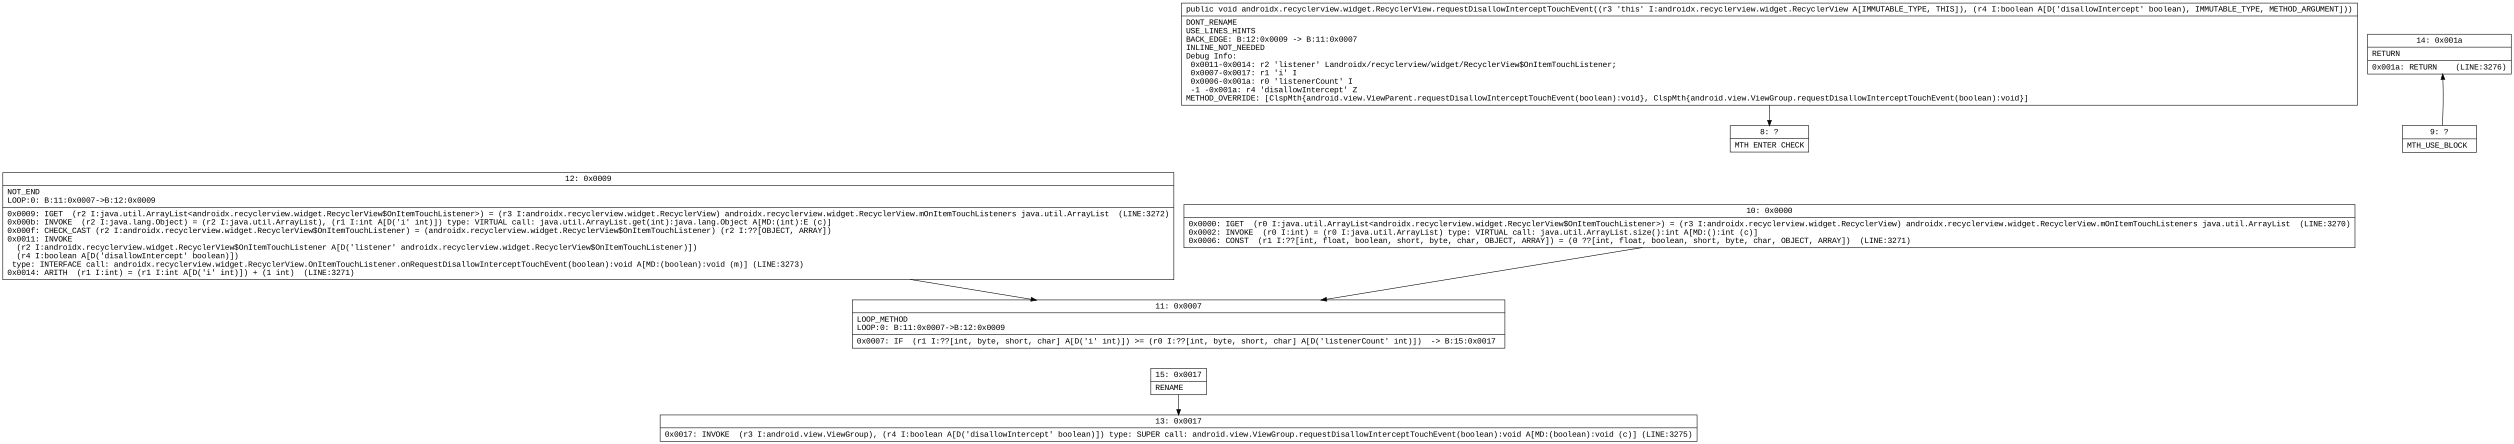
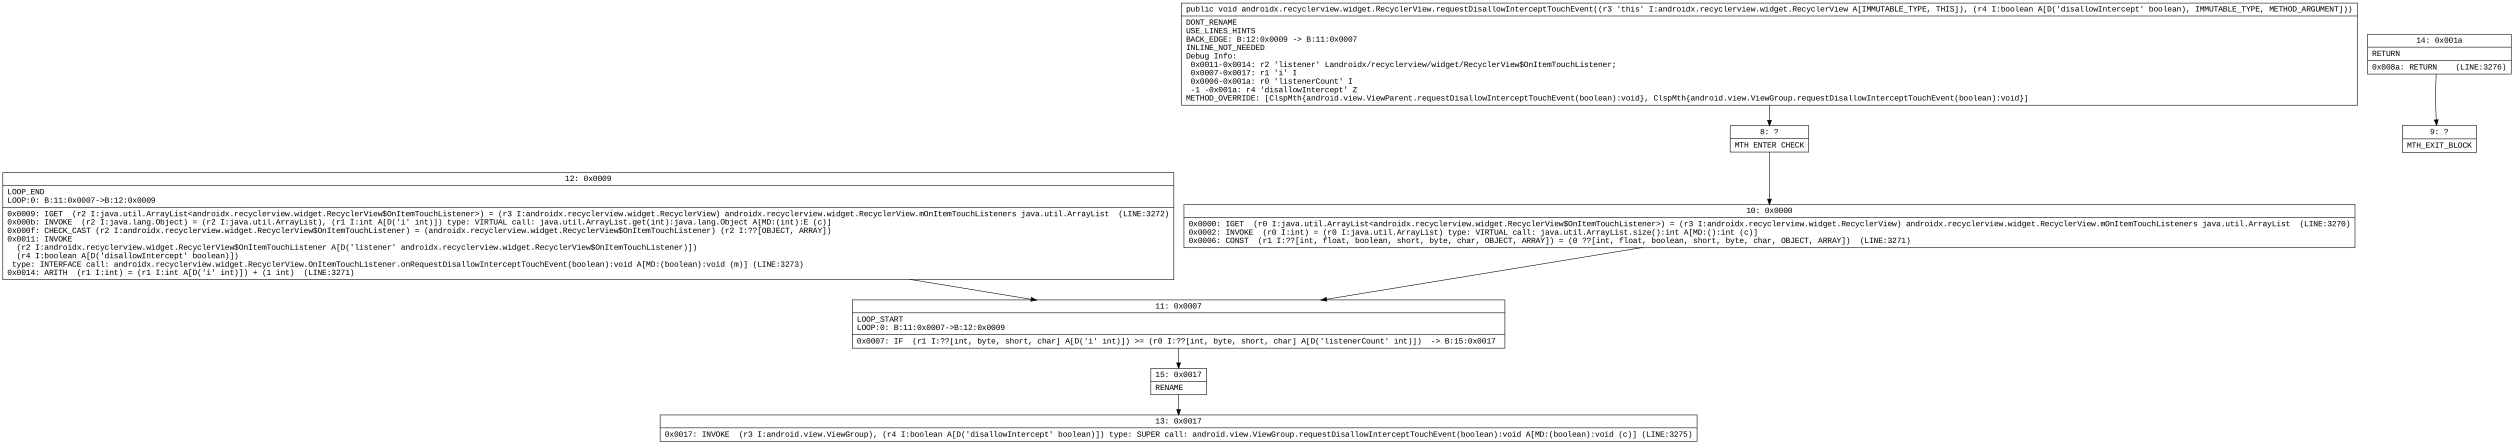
  digraph {
    fontname="Liberation Mono"
    node [fontname="Liberation Mono" shape=record]
    edge [fontname="Liberation Mono"]
    n1 [label="{8\:\ ?|MTH_ENTER_CHECK\l}"]
    n2 [label="{10\:\ 0x0000|0x0000: IGET  (r0 I:java.util.ArrayList\<androidx.recyclerview.widget.RecyclerView$OnItemTouchListener\>) = (r3 I:androidx.recyclerview.widget.RecyclerView) androidx.recyclerview.widget.RecyclerView.mOnItemTouchListeners java.util.ArrayList  (LINE:3270)\l0x0002: INVOKE  (r0 I:int) = (r0 I:java.util.ArrayList) type: VIRTUAL call: java.util.ArrayList.size():int A[MD:():int (c)]\l0x0006: CONST  (r1 I:??[int, float, boolean, short, byte, char, OBJECT, ARRAY]) = (0 ??[int, float, boolean, short, byte, char, OBJECT, ARRAY])  (LINE:3271)\l}"]
-   n3 [label="{11\:\ 0x0007|LOOP_METHOD\lLOOP:0: B:11:0x0007\-\>B:12:0x0009\l|0x0007: IF  (r1 I:??[int, byte, short, char] A[D('i' int)]) \>= (r0 I:??[int, byte, short, char] A[D('listenerCount' int)])  \-\> B:15:0x0017 \l}"]
+   n3 [label="{11\:\ 0x0007|LOOP_START\lLOOP:0: B:11:0x0007\-\>B:12:0x0009\l|0x0007: IF  (r1 I:??[int, byte, short, char] A[D('i' int)]) \>= (r0 I:??[int, byte, short, char] A[D('listenerCount' int)])  \-\> B:15:0x0017 \l}"]
    n4 [label="{15\:\ 0x0017|RENAME\l}"]
-   n5 [label="{12\:\ 0x0009|NOT_END\lLOOP:0: B:11:0x0007\-\>B:12:0x0009\l|0x0009: IGET  (r2 I:java.util.ArrayList\<androidx.recyclerview.widget.RecyclerView$OnItemTouchListener\>) = (r3 I:androidx.recyclerview.widget.RecyclerView) androidx.recyclerview.widget.RecyclerView.mOnItemTouchListeners java.util.ArrayList  (LINE:3272)\l0x000b: INVOKE  (r2 I:java.lang.Object) = (r2 I:java.util.ArrayList), (r1 I:int A[D('i' int)]) type: VIRTUAL call: java.util.ArrayList.get(int):java.lang.Object A[MD:(int):E (c)]\l0x000f: CHECK_CAST (r2 I:androidx.recyclerview.widget.RecyclerView$OnItemTouchListener) = (androidx.recyclerview.widget.RecyclerView$OnItemTouchListener) (r2 I:??[OBJECT, ARRAY]) \l0x0011: INVOKE  \l  (r2 I:androidx.recyclerview.widget.RecyclerView$OnItemTouchListener A[D('listener' androidx.recyclerview.widget.RecyclerView$OnItemTouchListener)])\l  (r4 I:boolean A[D('disallowIntercept' boolean)])\l type: INTERFACE call: androidx.recyclerview.widget.RecyclerView.OnItemTouchListener.onRequestDisallowInterceptTouchEvent(boolean):void A[MD:(boolean):void (m)] (LINE:3273)\l0x0014: ARITH  (r1 I:int) = (r1 I:int A[D('i' int)]) + (1 int)  (LINE:3271)\l}"]
+   n5 [label="{12\:\ 0x0009|LOOP_END\lLOOP:0: B:11:0x0007\-\>B:12:0x0009\l|0x0009: IGET  (r2 I:java.util.ArrayList\<androidx.recyclerview.widget.RecyclerView$OnItemTouchListener\>) = (r3 I:androidx.recyclerview.widget.RecyclerView) androidx.recyclerview.widget.RecyclerView.mOnItemTouchListeners java.util.ArrayList  (LINE:3272)\l0x000b: INVOKE  (r2 I:java.lang.Object) = (r2 I:java.util.ArrayList), (r1 I:int A[D('i' int)]) type: VIRTUAL call: java.util.ArrayList.get(int):java.lang.Object A[MD:(int):E (c)]\l0x000f: CHECK_CAST (r2 I:androidx.recyclerview.widget.RecyclerView$OnItemTouchListener) = (androidx.recyclerview.widget.RecyclerView$OnItemTouchListener) (r2 I:??[OBJECT, ARRAY]) \l0x0011: INVOKE  \l  (r2 I:androidx.recyclerview.widget.RecyclerView$OnItemTouchListener A[D('listener' androidx.recyclerview.widget.RecyclerView$OnItemTouchListener)])\l  (r4 I:boolean A[D('disallowIntercept' boolean)])\l type: INTERFACE call: androidx.recyclerview.widget.RecyclerView.OnItemTouchListener.onRequestDisallowInterceptTouchEvent(boolean):void A[MD:(boolean):void (m)] (LINE:3273)\l0x0014: ARITH  (r1 I:int) = (r1 I:int A[D('i' int)]) + (1 int)  (LINE:3271)\l}"]
    n6 [label="{13\:\ 0x0017|0x0017: INVOKE  (r3 I:android.view.ViewGroup), (r4 I:boolean A[D('disallowIntercept' boolean)]) type: SUPER call: android.view.ViewGroup.requestDisallowInterceptTouchEvent(boolean):void A[MD:(boolean):void (c)] (LINE:3275)\l}"]
-   n7 [label="{14\:\ 0x001a|RETURN\l|0x001a: RETURN    (LINE:3276)\l}"]
-   n8 [label="{9\:\ ?|MTH_USE_BLOCK\l}"]
+   n7 [label="{14\:\ 0x001a|RETURN\l|0x008a: RETURN    (LINE:3276)\l}"]
+   n8 [label="{9\:\ ?|MTH_EXIT_BLOCK\l}"]
    n9 [label="{public void androidx.recyclerview.widget.RecyclerView.requestDisallowInterceptTouchEvent((r3 'this' I:androidx.recyclerview.widget.RecyclerView A[IMMUTABLE_TYPE, THIS]), (r4 I:boolean A[D('disallowIntercept' boolean), IMMUTABLE_TYPE, METHOD_ARGUMENT]))  | DONT_RENAME\lUSE_LINES_HINTS\lBACK_EDGE: B:12:0x0009 \-\> B:11:0x0007\lINLINE_NOT_NEEDED\lDebug Info:\l  0x0011\-0x0014: r2 'listener' Landroidx\/recyclerview\/widget\/RecyclerView$OnItemTouchListener;\l  0x0007\-0x0017: r1 'i' I\l  0x0006\-0x001a: r0 'listenerCount' I\l  \-1 \-0x001a: r4 'disallowIntercept' Z\lMETHOD_OVERRIDE: [ClspMth\{android.view.ViewParent.requestDisallowInterceptTouchEvent(boolean):void\}, ClspMth\{android.view.ViewGroup.requestDisallowInterceptTouchEvent(boolean):void\}]\l}"]
+   n1 -> n2
    n2 -> n3
+   n3 -> n4
    n4 -> n6
    n5 -> n3
-   n8 -> n7
+   n7 -> n8
    n9 -> n1
  }
